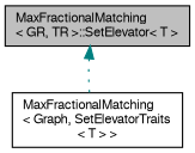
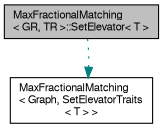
  digraph {
    node [color=black fontname=FreeSans fontsize=10 shape=record style=filled]
    n1 [fillcolor=grey75 fontcolor=black height=0.2 label="MaxFractionalMatching\l\< GR, TR \>::SetElevator\< T \>" width=0.4]
    n2 [fillcolor=white height=0.2 label="MaxFractionalMatching\l\< Graph, SetElevatorTraits\l\< T \> \>" width=0.4]
-   n1 -> n2 [color=teal dir=back fontname=FreeSans fontsize=10 labelfontname=FreeSans labelfontsize=10 style=dotted]
+   n2 -> n1 [color=teal dir=back fontname=FreeSans fontsize=10 labelfontname=FreeSans labelfontsize=10 style=dotted]
  }
